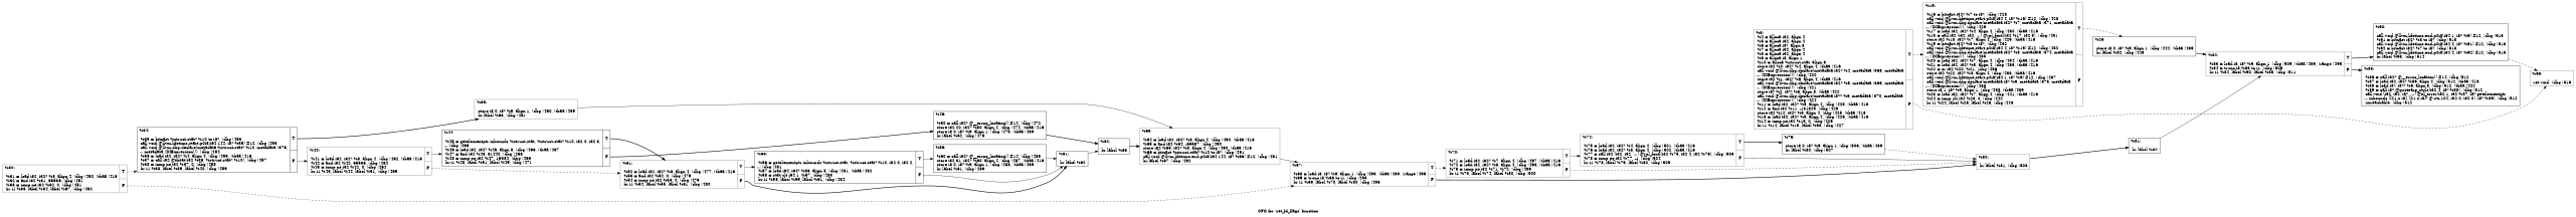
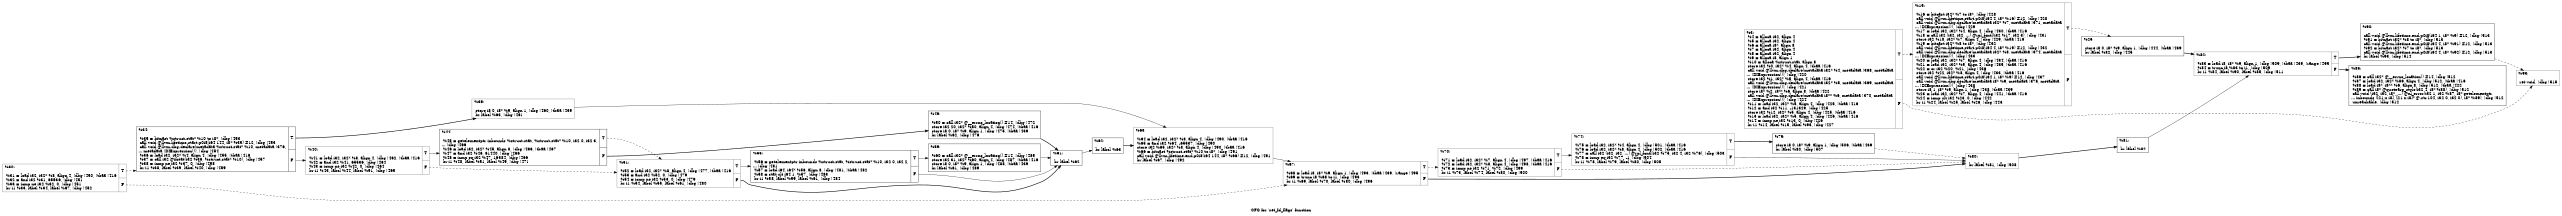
  digraph {
    label="CFG for 'set_fd_flags' function"
    rankdir=LR
    node [color=gray40 shape=record]
    edge [style=bold tailport=s0]
    n1 [label="{%3:\l  %4 = alloca i32, align 4\l  %5 = alloca i32, align 4\l  %6 = alloca i8*, align 8\l  %7 = alloca i32, align 4\l  %8 = alloca i32, align 4\l  %9 = alloca i8, align 1\l  %10 = alloca %struct.stat, align 8\l  store i32 %0, i32* %4, align 4, !tbaa !416\l  call void @llvm.dbg.declare(metadata i32* %4, metadata !368, metadata\l... !DIExpression()), !dbg !420\l  store i32 %1, i32* %5, align 4, !tbaa !416\l  call void @llvm.dbg.declare(metadata i32* %5, metadata !369, metadata\l... !DIExpression()), !dbg !421\l  store i8* %2, i8** %6, align 8, !tbaa !422\l  call void @llvm.dbg.declare(metadata i8** %6, metadata !370, metadata\l... !DIExpression()), !dbg !424\l  %11 = load i32, i32* %5, align 4, !dbg !425, !tbaa !416\l  %12 = and i32 %11, -131329, !dbg !425\l  store i32 %12, i32* %5, align 4, !dbg !425, !tbaa !416\l  %13 = load i32, i32* %5, align 4, !dbg !426, !tbaa !416\l  %14 = icmp ne i32 %13, 0, !dbg !426\l  br i1 %14, label %15, label %93, !dbg !427\l|{<s0>T|<s1>F}}"]
    n2 [label="{%15:\l\l  %16 = bitcast i32* %7 to i8*, !dbg !428\l  call void @llvm.lifetime.start.p0i8(i64 4, i8* %16) #12, !dbg !428\l  call void @llvm.dbg.declare(metadata i32* %7, metadata !371, metadata\l... !DIExpression()), !dbg !429\l  %17 = load i32, i32* %4, align 4, !dbg !430, !tbaa !416\l  %18 = call i32 (i32, i32, ...) @rpl_fcntl(i32 %17, i32 3), !dbg !431\l  store i32 %18, i32* %7, align 4, !dbg !429, !tbaa !416\l  %19 = bitcast i32* %8 to i8*, !dbg !432\l  call void @llvm.lifetime.start.p0i8(i64 4, i8* %19) #12, !dbg !432\l  call void @llvm.dbg.declare(metadata i32* %8, metadata !374, metadata\l... !DIExpression()), !dbg !433\l  %20 = load i32, i32* %7, align 4, !dbg !434, !tbaa !416\l  %21 = load i32, i32* %5, align 4, !dbg !435, !tbaa !416\l  %22 = or i32 %20, %21, !dbg !436\l  store i32 %22, i32* %8, align 4, !dbg !433, !tbaa !416\l  call void @llvm.lifetime.start.p0i8(i64 1, i8* %9) #12, !dbg !437\l  call void @llvm.dbg.declare(metadata i8* %9, metadata !375, metadata\l... !DIExpression()), !dbg !438\l  store i8 1, i8* %9, align 1, !dbg !438, !tbaa !439\l  %23 = load i32, i32* %7, align 4, !dbg !441, !tbaa !416\l  %24 = icmp slt i32 %23, 0, !dbg !442\l  br i1 %24, label %25, label %26, !dbg !443\l|{<s0>T|<s1>F}}"]
    n3 [label="{%93:\l\l  ret void, !dbg !515\l}"]
    n4 [color=black label="{%25:\l\l  store i8 0, i8* %9, align 1, !dbg !444, !tbaa !439\l  br label %82, !dbg !445\l}"]
    n5 [label="{%82:\l\l  %83 = load i8, i8* %9, align 1, !dbg !509, !tbaa !439, !range !495\l  %84 = trunc i8 %83 to i1, !dbg !509\l  br i1 %84, label %90, label %85, !dbg !511\l|{<s0>T|<s1>F}}"]
    n6 [color=black label="{%90:\l\l  call void @llvm.lifetime.end.p0i8(i64 1, i8* %9) #12, !dbg !513\l  %91 = bitcast i32* %8 to i8*, !dbg !513\l  call void @llvm.lifetime.end.p0i8(i64 4, i8* %91) #12, !dbg !513\l  %92 = bitcast i32* %7 to i8*, !dbg !513\l  call void @llvm.lifetime.end.p0i8(i64 4, i8* %92) #12, !dbg !513\l  br label %93, !dbg !514\l}"]
    n7 [color=black label="{%85:\l\l  %86 = call i32* @__errno_location() #14, !dbg !512\l  %87 = load i32, i32* %86, align 4, !dbg !512, !tbaa !416\l  %88 = load i8*, i8** %6, align 8, !dbg !512, !tbaa !422\l  %89 = call i8* @quotearg_style(i32 4, i8* %88), !dbg !512\l  call void (i32, i32, i8*, ...) @nl_error(i32 1, i32 %87, i8* getelementptr\l... inbounds ([21 x i8], [21 x i8]* @.str.104, i32 0, i32 0), i8* %89), !dbg !512\l  unreachable, !dbg !512\l}"]
    n8 [label="{%30:\l\l  %31 = load i32, i32* %8, align 4, !dbg !450, !tbaa !416\l  %32 = and i32 %31, 65536, !dbg !451\l  %33 = icmp ne i32 %32, 0, !dbg !451\l  br i1 %33, label %34, label %67, !dbg !452\l|{<s0>T|<s1>F}}"]
    n9 [color=black label="{%34:\l\l  %35 = bitcast %struct.stat* %10 to i8*, !dbg !453\l  call void @llvm.lifetime.start.p0i8(i64 144, i8* %35) #12, !dbg !453\l  call void @llvm.dbg.declare(metadata %struct.stat* %10, metadata !376,\l... metadata !DIExpression()), !dbg !454\l  %36 = load i32, i32* %4, align 4, !dbg !455, !tbaa !416\l  %37 = call i32 @ifstat(i32 %36, %struct.stat* %10), !dbg !457\l  %38 = icmp ne i32 %37, 0, !dbg !458\l  br i1 %38, label %39, label %40, !dbg !459\l|{<s0>T|<s1>F}}"]
    n10 [label="{%67:\l\l  %68 = load i8, i8* %9, align 1, !dbg !493, !tbaa !439, !range !495\l  %69 = trunc i8 %68 to i1, !dbg !493\l  br i1 %69, label %70, label %80, !dbg !496\l|{<s0>T|<s1>F}}"]
    n11 [color=black label="{%81:\l\l  br label %82\l}"]
    n12 [label="{%39:\l\l  store i8 0, i8* %9, align 1, !dbg !460, !tbaa !439\l  br label %63, !dbg !461\l}"]
-   n13 [label="{%40:\l\l  %41 = load i32, i32* %8, align 4, !dbg !462, !tbaa !416\l  %42 = and i32 %42, 65536, !dbg !464\l  %43 = icmp ne i32 %42, 0, !dbg !464\l  br i1 %43, label %44, label %51, !dbg !465\l|{<s0>T|<s1>F}}"]
+   n13 [label="{%40:\l\l  %41 = load i32, i32* %8, align 4, !dbg !462, !tbaa !416\l  %42 = and i32 %41, 65536, !dbg !464\l  %43 = icmp ne i32 %42, 0, !dbg !464\l  br i1 %43, label %44, label %51, !dbg !465\l|{<s0>T|<s1>F}}"]
    n14 [label="{%70:\l\l  %71 = load i32, i32* %7, align 4, !dbg !497, !tbaa !416\l  %72 = load i32, i32* %8, align 4, !dbg !498, !tbaa !416\l  %73 = icmp ne i32 %71, %72, !dbg !499\l  br i1 %73, label %74, label %80, !dbg !500\l|{<s0>T|<s1>F}}"]
    n15 [label="{%80:\l\l  br label %81, !dbg !508\l}"]
    n16 [label="{%63:\l\l  %64 = load i32, i32* %8, align 4, !dbg !490, !tbaa !416\l  %65 = and i32 %64, -65537, !dbg !490\l  store i32 %65, i32* %8, align 4, !dbg !490, !tbaa !416\l  %66 = bitcast %struct.stat* %10 to i8*, !dbg !491\l  call void @llvm.lifetime.end.p0i8(i64 144, i8* %66) #12, !dbg !491\l  br label %67, !dbg !492\l}"]
    n17 [color=black label="{%44:\l\l  %45 = getelementptr inbounds %struct.stat, %struct.stat* %10, i32 0, i32 3,\l... !dbg !466\l  %46 = load i32, i32* %45, align 8, !dbg !466, !tbaa !467\l  %47 = and i32 %46, 61440, !dbg !466\l  %48 = icmp eq i32 %47, 16384, !dbg !466\l  br i1 %48, label %51, label %49, !dbg !471\l|{<s0>T|<s1>F}}"]
    n18 [label="{%51:\l\l  %52 = load i32, i32* %8, align 4, !dbg !477, !tbaa !416\l  %53 = and i32 %52, 0, !dbg !479\l  %54 = icmp ne i32 %53, 0, !dbg !479\l  br i1 %54, label %55, label %61, !dbg !480\l|{<s0>T|<s1>F}}"]
    n19 [label="{%74:\l\l  %75 = load i32, i32* %4, align 4, !dbg !501, !tbaa !416\l  %76 = load i32, i32* %8, align 4, !dbg !502, !tbaa !416\l  %77 = call i32 (i32, i32, ...) @rpl_fcntl(i32 %75, i32 4, i32 %76), !dbg !503\l  %78 = icmp eq i32 %77, -1, !dbg !504\l  br i1 %78, label %79, label %80, !dbg !505\l|{<s0>T|<s1>F}}"]
    n20 [color=black label="{%49:\l\l  %50 = call i32* @__errno_location() #14, !dbg !472\l  store i32 20, i32* %50, align 4, !dbg !474, !tbaa !416\l  store i8 0, i8* %9, align 1, !dbg !475, !tbaa !439\l  br label %62, !dbg !476\l}"]
    n21 [color=black label="{%55:\l\l  %56 = getelementptr inbounds %struct.stat, %struct.stat* %10, i32 0, i32 2,\l... !dbg !481\l  %57 = load i64, i64* %56, align 8, !dbg !481, !tbaa !482\l  %58 = stat ult i64 1, %57, !dbg !483\l  br i1 %58, label %59, label %61, !dbg !484\l|{<s0>T|<s1>F}}"]
    n22 [color=black label="{%61:\l\l  br label %62\l}"]
    n23 [color=black label="{%62:\l\l  br label %63\l}"]
    n24 [color=black label="{%59:\l\l  %60 = call i32* @__errno_location() #14, !dbg !485\l  store i32 31, i32* %60, align 4, !dbg !487, !tbaa !416\l  store i8 0, i8* %9, align 1, !dbg !488, !tbaa !439\l  br label %61, !dbg !489\l}"]
    n25 [color=black label="{%79:\l\l  store i8 0, i8* %9, align 1, !dbg !506, !tbaa !439\l  br label %80, !dbg !507\l}"]
    n1 -> n2 [style=dashed]
    n1 -> n3 [style=dashed tailport=s1]
    n2 -> n4 [style=dashed]
    n4 -> n5
    n5 -> n6
    n5 -> n7 [tailport=s1]
    n6 -> n3 [style=dashed]
    n8 -> n9 [style=dashed]
    n8 -> n10 [style=dashed tailport=s1]
    n9 -> n12
    n9 -> n13 [style=solid tailport=s1]
    n10 -> n14 [style=dashed]
    n10 -> n15 [tailport=s1]
    n11 -> n5 [style=solid]
    n12 -> n16 [style=solid]
    n13 -> n17 [style=solid]
    n13 -> n18 [style=dashed tailport=s1]
    n14 -> n15 [style=dashed tailport=s1]
    n14 -> n19 [style=solid]
    n15 -> n11
    n16 -> n10 [style=solid]
-   n17 -> n18
+   n17 -> n18 [style=dashed]
    n17 -> n20 [tailport=s1]
    n18 -> n21 [style=solid]
    n18 -> n22 [tailport=s1]
    n19 -> n15 [style=solid tailport=s1]
    n19 -> n25
-   n20 -> n23
+   n20 -> n22
    n21 -> n22 [style=solid tailport=s1]
    n21 -> n24 [style=solid]
    n22 -> n23 [style=solid]
    n23 -> n16
    n24 -> n22 [style=solid]
    n25 -> n15 [style=dashed]
  }
